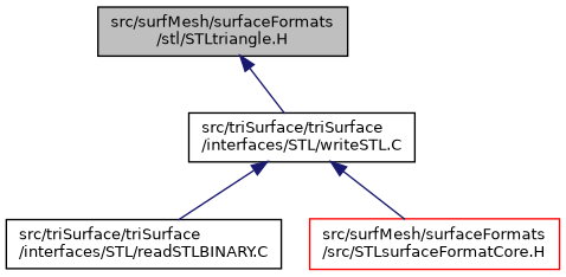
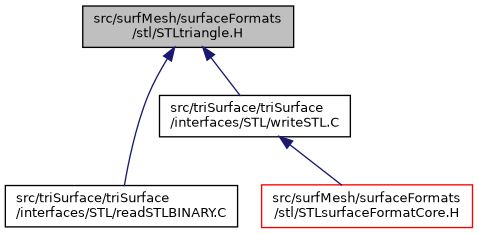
  digraph {
    node [color=black fontname=Helvetica fontsize=10 shape=record]
    edge [color=midnightblue dir=back fontname=Helvetica fontsize=10 labelfontname=Helvetica labelfontsize=10 style=solid]
    n1 [fillcolor=grey75 fontcolor=black height=0.2 label="src/surfMesh/surfaceFormats\l/stl/STLtriangle.H" style=filled width=0.4]
    n2 [height=0.2 label="src/triSurface/triSurface\l/interfaces/STL/readSTLBINARY.C" width=0.4]
    n3 [height=0.2 label="src/triSurface/triSurface\l/interfaces/STL/writeSTL.C" width=0.4]
-   n4 [color=red height=0.2 label="src/surfMesh/surfaceFormats\l/src/STLsurfaceFormatCore.H" width=0.4]
-   n3 -> n2
+   n4 [color=red height=0.2 label="src/surfMesh/surfaceFormats\l/stl/STLsurfaceFormatCore.H" width=0.4]
+   n1 -> n2
    n1 -> n3
    n3 -> n4
  }
